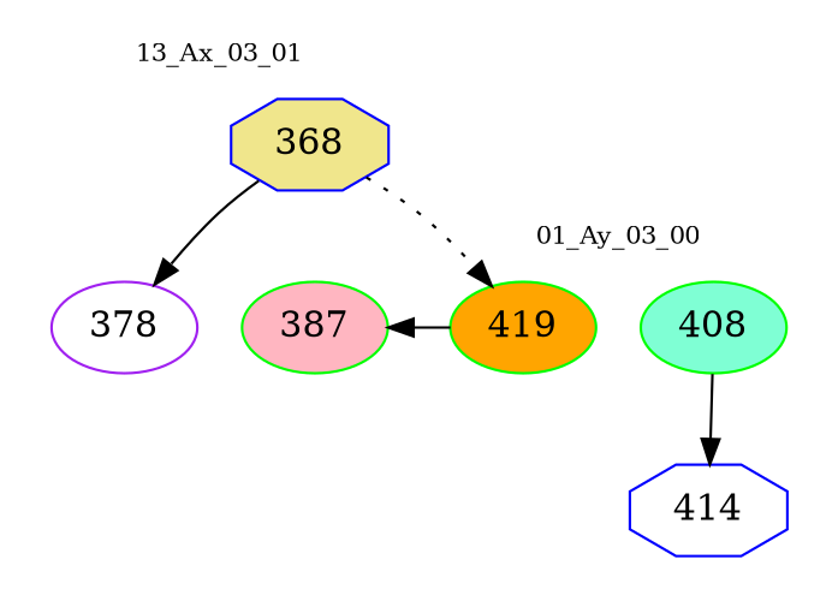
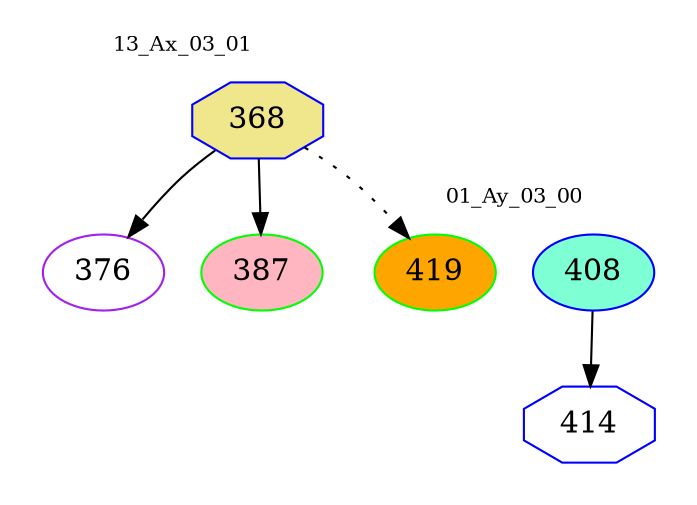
  digraph {
    node [color=blue fillcolor=white shape=ellipse style=filled]
    edge [color=black style=solid]
    n1 [fillcolor=khaki label=368 shape=octagon]
-   n2 [color=purple label=378]
+   n2 [color=purple label=376]
    n3 [color=green fillcolor=lightpink label=387]
-   n4 [color=green fillcolor=aquamarine label=408]
+   n4 [fillcolor=aquamarine label=408]
    n5 [label=414 shape=octagon]
    n6 [color=green fillcolor=orange label=419]
    subgraph cluster_1 {
      color=white
      fontsize=10
      label="13_Ax_03_01"
      n1
      n2
      n3
    }
    subgraph cluster_2 {
      color=white
      fontsize=10
      label="01_Ay_03_00"
      n4
      n5
      n6
    }
    n1 -> n2
-   n6 -> n3
+   n1 -> n3
    n1 -> n6 [style=dotted]
    n4 -> n5
  }
